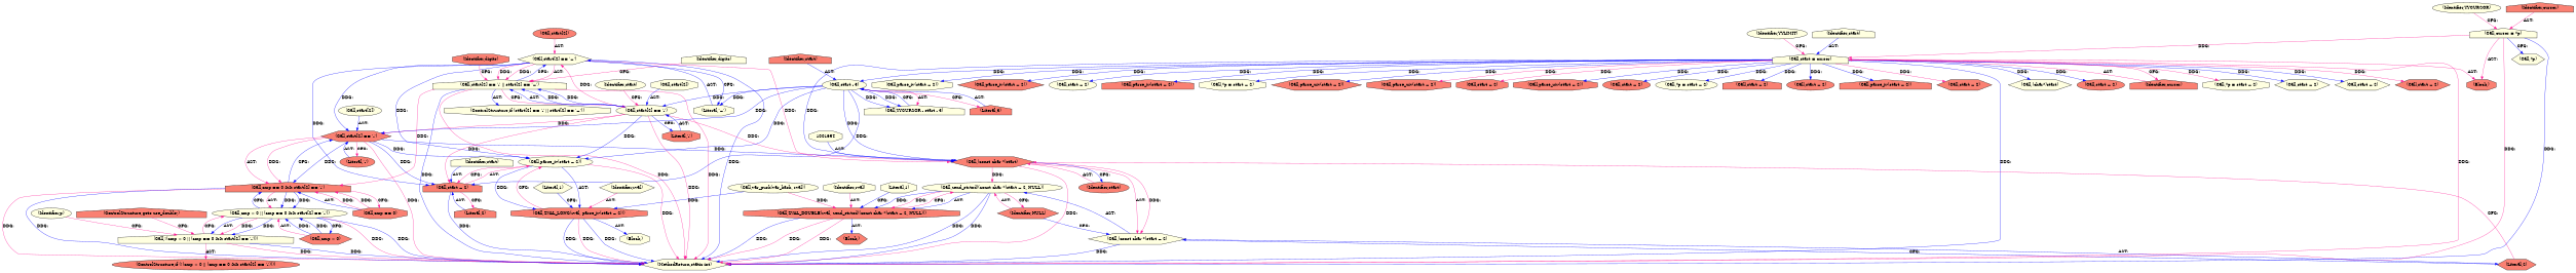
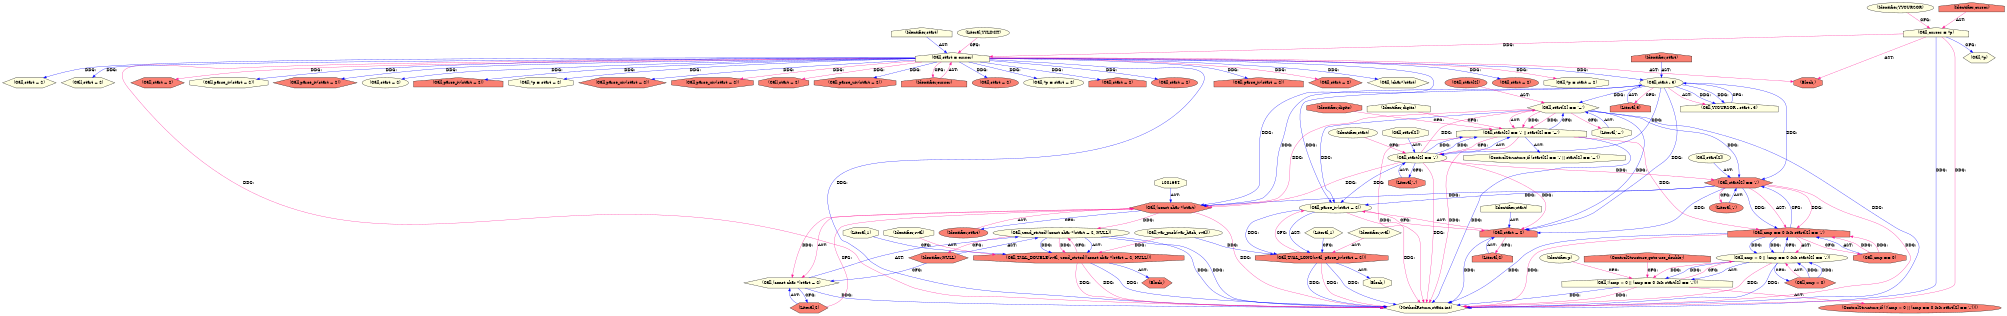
  digraph {
    node [fillcolor=lightyellow shape=ellipse style=filled]
    edge [color=blue]
    n1 [label="(Call,start[2] == '+')" shape=hexagon]
    n2 [fillcolor=salmon label="(Call,(const char *)start)" shape=hexagon]
    n3 [label="(Call,start[2] == '-' || start[2] == '+')" shape=house]
    n4 [fillcolor=salmon label="(Call,start[2] == '-')" shape=hexagon]
    n5 [label="(Call,parse_iv(start + 2))"]
    n6 [fillcolor=salmon label="(Call,start + 2)" shape=house]
    n7 [label="(Literal,'+')" shape=octagon]
    n8 [label="(MethodReturn,static int)" shape=hexagon]
    n9 [label="(Call,zend_strtod((const char *)start + 2, NULL))"]
    n10 [label="(Call,(const char *)start + 2)" shape=hexagon]
    n11 [fillcolor=salmon label="(Identifier,start)"]
    n12 [label="(Call,start[2] == '-')"]
    n13 [fillcolor=salmon label="(Call,cmp == 0 && start[2] == '-')" shape=house]
    n14 [label="(ControlStructure,if (start[2] == '-' || start[2] == '+'))" shape=octagon]
    n15 [fillcolor=salmon label="(Literal,'-')"]
    n16 [fillcolor=salmon label="(Call,ZVAL_LONG(rval, parse_iv(start + 2)))" shape=octagon]
    n17 [fillcolor=salmon label="(Literal,2)" shape=house]
    n18 [fillcolor=salmon label="(Literal,'-')" shape=octagon]
    n19 [label="(Call,start - 3)"]
    n20 [label="(Call,YYCURSOR - start - 3)" shape=house]
    n21 [fillcolor=salmon label="(Literal,3)" shape=house]
    n22 [label="(Call,start = cursor)" shape=house]
    n23 [fillcolor=salmon label="(Call,parse_iv(start + 2))" shape=house]
    n24 [fillcolor=salmon label="(Call,start + 2)" shape=hexagon]
    n25 [label="(Call,(char*)start)" shape=hexagon]
    n26 [fillcolor=salmon label="(Call,start + 2)"]
    n27 [label="(Call,*p = start + 2)" shape=octagon]
    n28 [label="(Call,start + 2)" shape=hexagon]
    n29 [label="(Call,start + 2)" shape=hexagon]
    n30 [fillcolor=salmon label="(Block,)" shape=octagon]
    n31 [fillcolor=salmon label="(Call,start + 2)" shape=hexagon]
    n32 [label="(Call,parse_iv(start + 2))" shape=octagon]
    n33 [fillcolor=salmon label="(Call,parse_iv(start + 2))" shape=hexagon]
    n34 [label="(Call,start + 2)"]
    n35 [fillcolor=salmon label="(Call,parse_iv(start + 2))" shape=house]
    n36 [label="(Call,*p = start + 2)" shape=octagon]
    n37 [fillcolor=salmon label="(Call,parse_uiv(start + 2))" shape=hexagon]
    n38 [fillcolor=salmon label="(Call,parse_uiv(start + 2))" shape=octagon]
    n39 [fillcolor=salmon label="(Call,start + 2)" shape=octagon]
    n40 [fillcolor=salmon label="(Call,parse_uiv(start + 2))" shape=octagon]
    n41 [fillcolor=salmon label="(Identifier,cursor)" shape=house]
    n42 [fillcolor=salmon label="(Call,start + 2)"]
    n43 [label="(Call,*p = start + 2)"]
    n44 [fillcolor=salmon label="(Call,start + 2)" shape=house]
    n45 [fillcolor=salmon label="(Call,start + 2)"]
    n46 [label="(Call,cursor = *p)" shape=house]
    n47 [label="(Call,*p)" shape=hexagon]
    n48 [fillcolor=salmon label="(Call,ZVAL_DOUBLE(rval, zend_strtod((const char *)start + 2, NULL)))" shape=octagon]
    n49 [fillcolor=salmon label="(Identifier,NULL)" shape=hexagon]
    n50 [fillcolor=salmon label="(Literal,2)" shape=hexagon]
    n51 [fillcolor=salmon label="(Block,)" shape=hexagon]
    n52 [label="(Call,cmp < 0 || (cmp == 0 && start[2] == '-'))"]
    n53 [fillcolor=salmon label="(Call,cmp == 0)" shape=octagon]
    n54 [label="(Call,!(cmp < 0 || (cmp == 0 && start[2] == '-')))" shape=house]
    n55 [fillcolor=salmon label="(Call,cmp < 0)" shape=hexagon]
    n56 [fillcolor=salmon label="(ControlStructure,if (!(cmp < 0 || (cmp == 0 && start[2] == '-'))))"]
    n57 [label="(Block,)" shape=octagon]
    n58 [label="(Call,var_push(var_hash, rval))"]
    n59 [label="(Identifier,p)"]
    n60 [label="(Identifier,start)" shape=house]
    n61 [fillcolor=salmon label="(Identifier,start)" shape=house]
-   n62 [label="(Identifier,YYLIMIT)"]
+   n62 [label="(Literal,YYLIMIT)"]
    n63 [label="(Identifier,start)"]
    n64 [label="(Literal,1)" shape=octagon]
    n65 [label="(Identifier,rval)" shape=octagon]
    n66 [fillcolor=salmon label="(Identifier,digits)" shape=octagon]
    n67 [label="(Call,start[2])"]
    n68 [label="(Identifier,start)" shape=house]
    n69 [label="(Identifier,YYCURSOR)"]
    n70 [label="(Call,start[2])" shape=octagon]
    n71 [label="(Literal,1)" shape=hexagon]
    n72 [fillcolor=salmon label="(Call,start[2])"]
    n73 [label="(Identifier,digits)" shape=house]
    n74 [fillcolor=salmon label="(Identifier,cursor)" shape=house]
    n75 [fillcolor=salmon label="(ControlStructure,goto use_double;)" shape=house]
    n76 [label="(Identifier,rval)" shape=hexagon]
    1001654 [shape=octagon]
    n1 -> n2 [color=deeppink label="DDG: "]
    n1 -> n3 [color=deeppink label="AST: "]
    n1 -> n3 [color=deeppink label="DDG: "]
    n1 -> n3 [color=deeppink label="DDG: "]
    n1 -> n4 [label="DDG: "]
    n1 -> n5 [label="DDG: "]
    n1 -> n6 [label="DDG: "]
-   n1 -> n7 [label="CFG: "]
+   n1 -> n7 [color=deeppink label="CFG: "]
    n1 -> n8 [label="DDG: "]
    n2 -> n8 [color=deeppink label="DDG: "]
    n2 -> n9 [color=deeppink label="DDG: "]
    n2 -> n10 [color=deeppink label="AST: "]
    n2 -> n10 [color=deeppink label="DDG: "]
    n2 -> n11 [label="CFG: "]
    n3 -> n1 [label="CFG: "]
    n3 -> n8 [color=deeppink label="DDG: "]
    n3 -> n8 [label="DDG: "]
    n3 -> n8 [color=deeppink label="DDG: "]
    n3 -> n12 [color=deeppink label="CFG: "]
    n3 -> n13 [color=deeppink label="DDG: "]
    n3 -> n14 [label="AST: "]
    n4 -> n2 [label="DDG: "]
    n4 -> n5 [label="DDG: "]
    n4 -> n6 [label="DDG: "]
    n4 -> n8 [color=deeppink label="DDG: "]
    n4 -> n13 [color=deeppink label="AST: "]
    n4 -> n13 [color=deeppink label="DDG: "]
    n4 -> n13 [label="DDG: "]
    n4 -> n15 [color=deeppink label="CFG: "]
    n5 -> n6 [color=deeppink label="CFG: "]
    n5 -> n8 [color=deeppink label="DDG: "]
    n5 -> n16 [label="AST: "]
    n5 -> n16 [label="DDG: "]
    n6 -> n5 [color=deeppink label="AST: "]
    n6 -> n8 [label="DDG: "]
    n6 -> n17 [color=deeppink label="CFG: "]
    n7 -> n1 [label="AST: "]
    n9 -> n8 [label="DDG: "]
    n9 -> n8 [label="DDG: "]
    n9 -> n48 [label="AST: "]
    n9 -> n48 [label="DDG: "]
    n9 -> n48 [color=deeppink label="DDG: "]
    n9 -> n49 [color=deeppink label="CFG: "]
    n10 -> n8 [label="DDG: "]
    n10 -> n9 [label="AST: "]
    n10 -> n50 [label="CFG: "]
    n11 -> n2 [color=deeppink label="AST: "]
    n12 -> n1 [color=deeppink label="DDG: "]
    n12 -> n2 [color=deeppink label="DDG: "]
    n12 -> n3 [label="AST: "]
    n12 -> n3 [label="DDG: "]
    n12 -> n3 [label="DDG: "]
    n12 -> n4 [color=deeppink label="DDG: "]
    n12 -> n5 [label="DDG: "]
    n12 -> n6 [color=deeppink label="DDG: "]
    n12 -> n8 [color=deeppink label="DDG: "]
    n12 -> n18 [label="CFG: "]
    n13 -> n4 [label="CFG: "]
    n13 -> n8 [color=deeppink label="DDG: "]
    n13 -> n8 [label="DDG: "]
    n13 -> n52 [color=deeppink label="AST: "]
    n13 -> n52 [label="DDG: "]
    n13 -> n52 [label="DDG: "]
    n13 -> n53 [color=deeppink label="CFG: "]
    n15 -> n4 [label="AST: "]
    n16 -> n5 [color=deeppink label="CFG: "]
    n16 -> n8 [color=deeppink label="DDG: "]
    n16 -> n8 [label="DDG: "]
    n16 -> n8 [label="DDG: "]
    n16 -> n57 [label="AST: "]
    n17 -> n6 [label="AST: "]
    n18 -> n12 [label="AST: "]
-   n19 -> n7 [label="DDG: "]
+   n19 -> n1 [label="DDG: "]
    n19 -> n2 [label="DDG: "]
    n19 -> n4 [label="DDG: "]
    n19 -> n5 [label="DDG: "]
    n19 -> n6 [label="DDG: "]
    n19 -> n12 [label="DDG: "]
    n19 -> n20 [color=deeppink label="AST: "]
    n19 -> n20 [label="DDG: "]
    n19 -> n20 [label="DDG: "]
    n19 -> n21 [color=deeppink label="CFG: "]
    n20 -> n19 [label="CFG: "]
    n21 -> n19 [label="AST: "]
    n22 -> n2 [label="DDG: "]
    n22 -> n8 [label="DDG: "]
    n22 -> n8 [color=deeppink label="DDG: "]
    n22 -> n19 [label="DDG: "]
    n22 -> n23 [label="DDG: "]
    n22 -> n24 [color=deeppink label="DDG: "]
    n22 -> n25 [label="DDG: "]
    n22 -> n26 [label="DDG: "]
    n22 -> n27 [color=deeppink label="DDG: "]
    n22 -> n28 [label="DDG: "]
    n22 -> n29 [label="DDG: "]
    n22 -> n30 [color=deeppink label="AST: "]
    n22 -> n31 [color=deeppink label="DDG: "]
    n22 -> n32 [label="DDG: "]
    n22 -> n33 [label="DDG: "]
    n22 -> n34 [label="DDG: "]
    n22 -> n35 [label="DDG: "]
    n22 -> n36 [label="DDG: "]
    n22 -> n37 [label="DDG: "]
    n22 -> n38 [color=deeppink label="DDG: "]
    n22 -> n39 [color=deeppink label="DDG: "]
    n22 -> n40 [label="DDG: "]
    n22 -> n41 [color=deeppink label="CFG: "]
    n22 -> n42 [label="DDG: "]
    n22 -> n43 [label="DDG: "]
    n22 -> n44 [label="DDG: "]
    n22 -> n45 [label="DDG: "]
    n41 -> n22 [color=deeppink label="AST: "]
    n46 -> n8 [label="DDG: "]
    n46 -> n8 [color=deeppink label="DDG: "]
    n46 -> n22 [color=deeppink label="DDG: "]
    n46 -> n30 [color=deeppink label="AST: "]
    n46 -> n47 [label="CFG: "]
    n48 -> n8 [color=deeppink label="DDG: "]
    n48 -> n8 [label="DDG: "]
    n48 -> n8 [color=deeppink label="DDG: "]
    n48 -> n9 [color=deeppink label="CFG: "]
    n48 -> n51 [label="AST: "]
-   n49 -> n9 [color=deeppink label="AST: "]
+   n49 -> n9 [label="AST: "]
    n49 -> n10 [label="CFG: "]
    n50 -> n2 [color=deeppink label="CFG: "]
    n50 -> n10 [label="AST: "]
    n52 -> n8 [color=deeppink label="DDG: "]
    n52 -> n8 [label="DDG: "]
    n52 -> n13 [label="CFG: "]
    n52 -> n54 [label="AST: "]
    n52 -> n54 [color=deeppink label="DDG: "]
    n52 -> n54 [label="DDG: "]
    n52 -> n55 [label="CFG: "]
    n53 -> n13 [label="AST: "]
    n53 -> n13 [color=deeppink label="DDG: "]
    n53 -> n13 [color=deeppink label="DDG: "]
    n54 -> n8 [color=deeppink label="DDG: "]
    n54 -> n8 [label="DDG: "]
    n54 -> n52 [color=deeppink label="CFG: "]
    n54 -> n56 [color=deeppink label="AST: "]
    n55 -> n52 [color=deeppink label="AST: "]
    n55 -> n52 [label="DDG: "]
    n55 -> n52 [label="DDG: "]
    n58 -> n16 [label="DDG: "]
    n58 -> n48 [color=deeppink label="DDG: "]
    n59 -> n54 [color=deeppink label="CFG: "]
    n60 -> n6 [label="AST: "]
    n61 -> n19 [label="AST: "]
    n62 -> n22 [color=deeppink label="CFG: "]
    n63 -> n12 [color=deeppink label="CFG: "]
    n64 -> n48 [label="CFG: "]
    n65 -> n48 [color=deeppink label="AST: "]
    n66 -> n3 [color=deeppink label="CFG: "]
    n67 -> n4 [label="AST: "]
    n68 -> n22 [label="AST: "]
    n69 -> n46 [color=deeppink label="CFG: "]
    n70 -> n12 [label="AST: "]
    n71 -> n16 [label="CFG: "]
    n72 -> n1 [color=deeppink label="AST: "]
    n73 -> n3 [color=deeppink label="CFG: "]
    n74 -> n46 [color=deeppink label="AST: "]
    n75 -> n54 [color=deeppink label="CFG: "]
    n76 -> n16 [color=deeppink label="AST: "]
    1001654 -> n2 [label="AST: "]
  }
